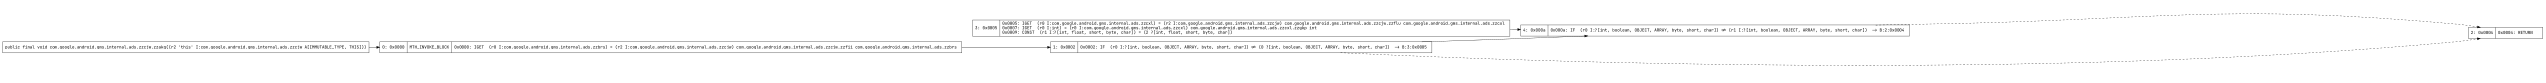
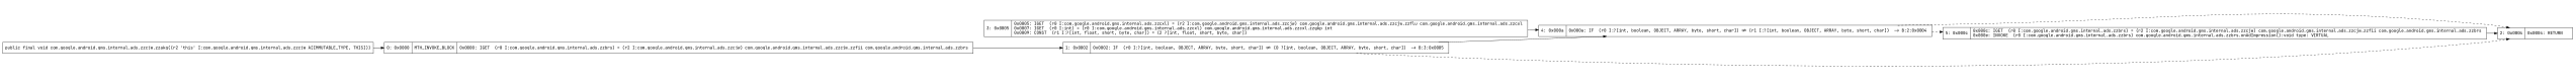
  digraph {
    fontname="JetBrains Mono"
    rankdir=LR
    node [fontname="JetBrains Mono" shape=record]
    edge [fontname="JetBrains Mono"]
    n1 [label="{0\:\ 0x0000|MTH_INVOKE_BLOCK\l|0x0000: IGET  (r0 I:com.google.android.gms.internal.ads.zzbrs) = (r2 I:com.google.android.gms.internal.ads.zzcjw) com.google.android.gms.internal.ads.zzcjw.zzfii com.google.android.gms.internal.ads.zzbrs \l}"]
    n2 [label="{1\:\ 0x0002|0x0002: IF  (r0 I:?[int, boolean, OBJECT, ARRAY, byte, short, char]) != (0 ?[int, boolean, OBJECT, ARRAY, byte, short, char])  \-\> B:3:0x0005 \l}"]
    n3 [label="{2\:\ 0x0004|0x0004: RETURN   \l}"]
    n4 [label="{4\:\ 0x000a|0x000a: IF  (r0 I:?[int, boolean, OBJECT, ARRAY, byte, short, char]) != (r1 I:?[int, boolean, OBJECT, ARRAY, byte, short, char])  \-\> B:2:0x0004 \l}"]
    n5 [label="{3\:\ 0x0005|0x0005: IGET  (r0 I:com.google.android.gms.internal.ads.zzcxl) = (r2 I:com.google.android.gms.internal.ads.zzcjw) com.google.android.gms.internal.ads.zzcjw.zzflu com.google.android.gms.internal.ads.zzcxl \l0x0007: IGET  (r0 I:int) = (r0 I:com.google.android.gms.internal.ads.zzcxl) com.google.android.gms.internal.ads.zzcxl.zzgkp int \l0x0009: CONST  (r1 I:?[int, float, short, byte, char]) = (2 ?[int, float, short, byte, char]) \l}"]
+   n6 [label="{5\:\ 0x000c|0x000c: IGET  (r0 I:com.google.android.gms.internal.ads.zzbrs) = (r2 I:com.google.android.gms.internal.ads.zzcjw) com.google.android.gms.internal.ads.zzcjw.zzfii com.google.android.gms.internal.ads.zzbrs \l0x000e: INVOKE  (r0 I:com.google.android.gms.internal.ads.zzbrs) com.google.android.gms.internal.ads.zzbrs.onAdImpression():void type: VIRTUAL \l}"]
    n7 [label="{public final void com.google.android.gms.internal.ads.zzcjw.zzakq((r2 'this' I:com.google.android.gms.internal.ads.zzcjw A[IMMUTABLE_TYPE, THIS])) }"]
    n1 -> n2
    n2 -> n3 [style=dashed]
    n2 -> n4
    n4 -> n3 [style=dashed]
+   n4 -> n6 [style=dashed]
    n5 -> n4
+   n6 -> n3
    n7 -> n1
  }
